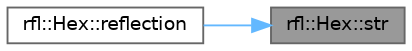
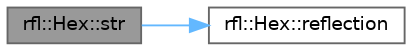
  digraph {
    rankdir=LR
    node [fontname=Helvetica fontsize=10 shape=box style=filled]
    n1 [color=gray40 fillcolor=grey60 fontcolor=black height=0.2 label="rfl::Hex::str" width=0.4]
    n2 [color=grey40 fillcolor=white height=0.2 label="rfl::Hex::reflection" width=0.4]
-   n2 -> n1 [color=steelblue1 fontname=Helvetica fontsize=10 labelfontname=Helvetica labelfontsize=10 style=solid]
+   n1 -> n2 [color=steelblue1 fontname=Helvetica fontsize=10 labelfontname=Helvetica labelfontsize=10 style=solid]
  }
